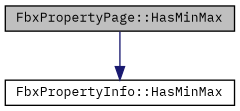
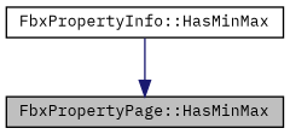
  digraph {
    rankdir=TB
    fontname="IBM Plex Mono"
    node [color=black fontname="IBM Plex Mono" fontsize=10 shape=record style=filled]
    n1 [fillcolor=grey75 fontcolor=black height=0.2 label="FbxPropertyPage::HasMinMax" width=0.4]
    n2 [fillcolor=white height=0.2 label="FbxPropertyInfo::HasMinMax" width=0.4]
-   n1 -> n2 [color=midnightblue fontname="IBM Plex Mono" fontsize=10 labelfontname=Helvetica labelfontsize=10 style=solid]
+   n2 -> n1 [color=midnightblue fontname="IBM Plex Mono" fontsize=10 labelfontname=Helvetica labelfontsize=10 style=solid]
  }
